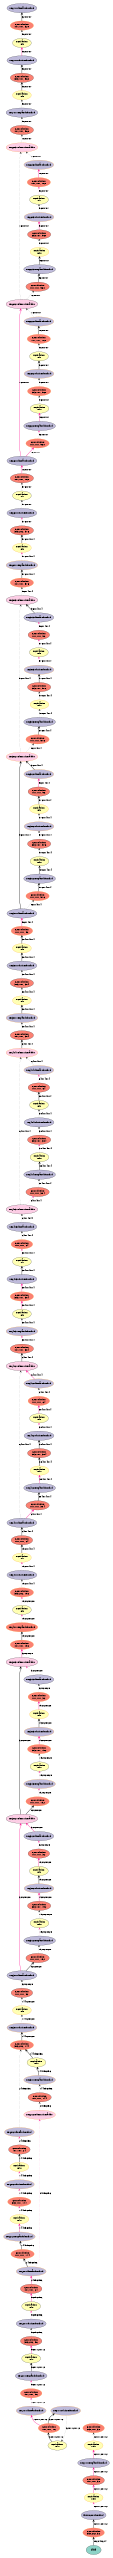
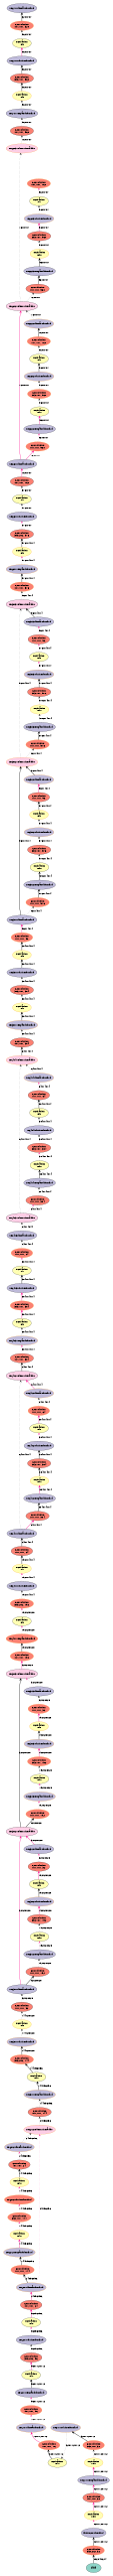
  digraph {
    node [color=black fillcolor="#fb8072" fixedsize="fasl==false" shape=oval style=filled]
    edge [arrowtail=open color=black dir=back style=dotted]
    n1 [fillcolor="#8dd3c7" height=0.8034 label=data width=1.3]
    n2 [color=darkorange height=0.8034 label="Convolution\n3x3/2x2, 32" width=1.3]
    n3 [fillcolor="#bebada" height=0.8034 label=first_conv_bn_fwd width=1.3]
    n4 [color=darkorange fillcolor="#ffffb3" height=0.8034 label="Activation\nrelu" width=1.3]
    n5 [height=0.8034 label="Convolution\n1x1/1x1, 32" width=1.3]
    n6 [fillcolor="#bebada" height=0.8034 label=seq1_1_expand_bn_fwd width=1.3]
    n7 [color=darkorange fillcolor="#ffffb3" height=0.8034 label="Activation\nrelu" width=1.3]
    n8 [color=darkorange height=0.8034 label="Convolution\n3x3/1x1, 32" width=1.3]
    n9 [color=darkorange fillcolor="#bebada" height=0.8034 label=seq1_1_dwise_bn_fwd width=1.3]
    n10 [fillcolor="#ffffb3" height=0.8034 label="Activation\nrelu" width=1.3]
    n11 [color=darkorange height=0.8034 label="Convolution\n1x1/1x1, 16" width=1.3]
    n12 [color=darkorange fillcolor="#bebada" height=0.8034 label=seq1_1_linear_bn_fwd width=1.3]
    n13 [color=darkorange height=0.8034 label="Convolution\n1x1/1x1, 96" width=1.3]
    n14 [fillcolor="#bebada" height=0.8034 label=seq2_1_expand_bn_fwd width=1.3]
    n15 [fillcolor="#ffffb3" height=0.8034 label="Activation\nrelu" width=1.3]
    n16 [height=0.8034 label="Convolution\n3x3/2x2, 96" width=1.3]
    n17 [fillcolor="#bebada" height=0.8034 label=seq2_1_dwise_bn_fwd width=1.3]
    n18 [fillcolor="#ffffb3" height=0.8034 label="Activation\nrelu" width=1.3]
    n19 [height=0.8034 label="Convolution\n1x1/1x1, 24" width=1.3]
    n20 [color=darkorange fillcolor="#bebada" height=0.8034 label=seq2_1_linear_bn_fwd width=1.3]
    n21 [color=darkorange height=0.8034 label="Convolution\n1x1/1x1, 144" width=1.3]
    n22 [color=darkorange fillcolor="#bebada" height=0.8034 label=seq2_2_expand_bn_fwd width=1.3]
    n23 [color=darkorange fillcolor="#ffffb3" height=0.8034 label="Activation\nrelu" width=1.3]
    n24 [color=darkorange height=0.8034 label="Convolution\n3x3/1x1, 144" width=1.3]
-   n25 [color=darkorange fillcolor="#bebada" height=0.8034 label=seq2_2_dwise_bn_fwd width=1.3]
+   n25 [color=darkorange height=0.8034 label=seq2_2_dwise_bn_fwd width=1.3]
    n26 [color=darkorange fillcolor="#ffffb3" height=0.8034 label="Activation\nrelu" width=1.3]
    n27 [height=0.8034 label="Convolution\n1x1/1x1, 24" width=1.3]
    n28 [color=darkorange fillcolor="#bebada" height=0.8034 label=seq2_2_linear_bn_fwd width=1.3]
    n29 [color=darkorange fillcolor="#fccde5" height=0.8034 label=seq2_2_elemwise_add0 width=1.3]
    n30 [height=0.8034 label="Convolution\n1x1/1x1, 144" width=1.3]
    n31 [color=darkorange fillcolor="#bebada" height=0.8034 label=seq3_1_expand_bn_fwd width=1.3]
    n32 [fillcolor="#ffffb3" height=0.8034 label="Activation\nrelu" width=1.3]
    n33 [color=darkorange height=0.8034 label="Convolution\n3x3/2x2, 144" width=1.3]
    n34 [color=darkorange fillcolor="#bebada" height=0.8034 label=seq3_1_dwise_bn_fwd width=1.3]
    n35 [color=darkorange fillcolor="#ffffb3" height=0.8034 label="Activation\nrelu" width=1.3]
    n36 [height=0.8034 label="Convolution\n1x1/1x1, 32" width=1.3]
    n37 [fillcolor="#bebada" height=0.8034 label=seq3_1_linear_bn_fwd width=1.3]
    n38 [height=0.8034 label="Convolution\n1x1/1x1, 192" width=1.3]
    n39 [fillcolor="#bebada" height=0.8034 label=seq3_2_expand_bn_fwd width=1.3]
    n40 [fillcolor="#ffffb3" height=0.8034 label="Activation\nrelu" width=1.3]
    n41 [height=0.8034 label="Convolution\n3x3/1x1, 192" width=1.3]
    n42 [color=darkorange fillcolor="#bebada" height=0.8034 label=seq3_2_dwise_bn_fwd width=1.3]
    n43 [fillcolor="#ffffb3" height=0.8034 label="Activation\nrelu" width=1.3]
    n44 [height=0.8034 label="Convolution\n1x1/1x1, 32" width=1.3]
    n45 [fillcolor="#bebada" height=0.8034 label=seq3_2_linear_bn_fwd width=1.3]
    n46 [fillcolor="#fccde5" height=0.8034 label=seq3_2_elemwise_add0 width=1.3]
    n47 [color=darkorange height=0.8034 label="Convolution\n1x1/1x1, 192" width=1.3]
    n48 [color=darkorange fillcolor="#bebada" height=0.8034 label=seq3_3_expand_bn_fwd width=1.3]
    n49 [fillcolor="#ffffb3" height=0.8034 label="Activation\nrelu" width=1.3]
    n50 [color=darkorange height=0.8034 label="Convolution\n3x3/1x1, 192" width=1.3]
    n51 [color=darkorange fillcolor="#bebada" height=0.8034 label=seq3_3_dwise_bn_fwd width=1.3]
    n52 [color=darkorange fillcolor="#ffffb3" height=0.8034 label="Activation\nrelu" width=1.3]
    n53 [color=darkorange height=0.8034 label="Convolution\n1x1/1x1, 32" width=1.3]
    n54 [fillcolor="#bebada" height=0.8034 label=seq3_3_linear_bn_fwd width=1.3]
    n55 [fillcolor="#fccde5" height=0.8034 label=seq3_3_elemwise_add0 width=1.3]
    n56 [color=darkorange height=0.8034 label="Convolution\n1x1/1x1, 192" width=1.3]
    n57 [color=darkorange height=0.8034 label=seq4_1_expand_bn_fwd width=1.3]
    n58 [fillcolor="#ffffb3" height=0.8034 label="Activation\nrelu" width=1.3]
    n59 [color=darkorange height=0.8034 label="Convolution\n3x3/2x2, 192" width=1.3]
    n60 [fillcolor="#bebada" height=0.8034 label=seq4_1_dwise_bn_fwd width=1.3]
    n61 [color=darkorange fillcolor="#ffffb3" height=0.8034 label="Activation\nrelu" width=1.3]
    n62 [height=0.8034 label="Convolution\n1x1/1x1, 64" width=1.3]
    n63 [fillcolor="#bebada" height=0.8034 label=seq4_1_linear_bn_fwd width=1.3]
    n64 [height=0.8034 label="Convolution\n1x1/1x1, 384" width=1.3]
    n65 [fillcolor="#bebada" height=0.8034 label=seq4_2_expand_bn_fwd width=1.3]
    n66 [color=darkorange fillcolor="#ffffb3" height=0.8034 label="Activation\nrelu" width=1.3]
    n67 [height=0.8034 label="Convolution\n3x3/1x1, 384" width=1.3]
    n68 [fillcolor="#bebada" height=0.8034 label=seq4_2_dwise_bn_fwd width=1.3]
    n69 [fillcolor="#ffffb3" height=0.8034 label="Activation\nrelu" width=1.3]
    n70 [color=darkorange height=0.8034 label="Convolution\n1x1/1x1, 64" width=1.3]
    n71 [color=darkorange fillcolor="#bebada" height=0.8034 label=seq4_2_linear_bn_fwd width=1.3]
    n72 [fillcolor="#fccde5" height=0.8034 label=seq4_2_elemwise_add0 width=1.3]
    n73 [height=0.8034 label="Convolution\n1x1/1x1, 384" width=1.3]
    n74 [color=darkorange fillcolor="#bebada" height=0.8034 label=seq4_3_expand_bn_fwd width=1.3]
    n75 [fillcolor="#ffffb3" height=0.8034 label="Activation\nrelu" width=1.3]
    n76 [color=darkorange height=0.8034 label="Convolution\n3x3/1x1, 384" width=1.3]
    n77 [fillcolor="#bebada" height=0.8034 label=seq4_3_dwise_bn_fwd width=1.3]
    n78 [fillcolor="#ffffb3" height=0.8034 label="Activation\nrelu" width=1.3]
    n79 [color=darkorange height=0.8034 label="Convolution\n1x1/1x1, 64" width=1.3]
    n80 [fillcolor="#bebada" height=0.8034 label=seq4_3_linear_bn_fwd width=1.3]
    n81 [fillcolor="#fccde5" height=0.8034 label=seq4_3_elemwise_add0 width=1.3]
    n82 [height=0.8034 label="Convolution\n1x1/1x1, 384" width=1.3]
    n83 [fillcolor="#bebada" height=0.8034 label=seq4_4_expand_bn_fwd width=1.3]
    n84 [fillcolor="#ffffb3" height=0.8034 label="Activation\nrelu" width=1.3]
    n85 [height=0.8034 label="Convolution\n3x3/1x1, 384" width=1.3]
    n86 [fillcolor="#bebada" height=0.8034 label=seq4_4_dwise_bn_fwd width=1.3]
    n87 [fillcolor="#ffffb3" height=0.8034 label="Activation\nrelu" width=1.3]
    n88 [height=0.8034 label="Convolution\n1x1/1x1, 64" width=1.3]
    n89 [color=darkorange fillcolor="#bebada" height=0.8034 label=seq4_4_linear_bn_fwd width=1.3]
    n90 [color=darkorange fillcolor="#fccde5" height=0.8034 label=seq4_4_elemwise_add0 width=1.3]
    n91 [height=0.8034 label="Convolution\n1x1/1x1, 384" width=1.3]
    n92 [color=darkorange fillcolor="#bebada" height=0.8034 label=seq5_1_expand_bn_fwd width=1.3]
    n93 [color=darkorange fillcolor="#ffffb3" height=0.8034 label="Activation\nrelu" width=1.3]
    n94 [height=0.8034 label="Convolution\n3x3/1x1, 384" width=1.3]
    n95 [fillcolor="#bebada" height=0.8034 label=seq5_1_dwise_bn_fwd width=1.3]
    n96 [color=darkorange fillcolor="#ffffb3" height=0.8034 label="Activation\nrelu" width=1.3]
    n97 [color=darkorange height=0.8034 label="Convolution\n1x1/1x1, 96" width=1.3]
    n98 [fillcolor="#bebada" height=0.8034 label=seq5_1_linear_bn_fwd width=1.3]
    n99 [color=darkorange height=0.8034 label="Convolution\n1x1/1x1, 576" width=1.3]
    n100 [fillcolor="#bebada" height=0.8034 label=seq5_2_expand_bn_fwd width=1.3]
    n101 [fillcolor="#ffffb3" height=0.8034 label="Activation\nrelu" width=1.3]
    n102 [height=0.8034 label="Convolution\n3x3/1x1, 576" width=1.3]
    n103 [color=darkorange fillcolor="#bebada" height=0.8034 label=seq5_2_dwise_bn_fwd width=1.3]
    n104 [color=darkorange fillcolor="#ffffb3" height=0.8034 label="Activation\nrelu" width=1.3]
    n105 [height=0.8034 label="Convolution\n1x1/1x1, 96" width=1.3]
    n106 [color=darkorange fillcolor="#bebada" height=0.8034 label=seq5_2_linear_bn_fwd width=1.3]
    n107 [color=darkorange fillcolor="#fccde5" height=0.8034 label=seq5_2_elemwise_add0 width=1.3]
    n108 [color=darkorange height=0.8034 label="Convolution\n1x1/1x1, 576" width=1.3]
    n109 [fillcolor="#bebada" height=0.8034 label=seq5_3_expand_bn_fwd width=1.3]
    n110 [color=darkorange fillcolor="#ffffb3" height=0.8034 label="Activation\nrelu" width=1.3]
    n111 [height=0.8034 label="Convolution\n3x3/1x1, 576" width=1.3]
    n112 [color=darkorange fillcolor="#bebada" height=0.8034 label=seq5_3_dwise_bn_fwd width=1.3]
    n113 [fillcolor="#ffffb3" height=0.8034 label="Activation\nrelu" width=1.3]
    n114 [height=0.8034 label="Convolution\n1x1/1x1, 96" width=1.3]
    n115 [fillcolor="#bebada" height=0.8034 label=seq5_3_linear_bn_fwd width=1.3]
    n116 [fillcolor="#fccde5" height=0.8034 label=seq5_3_elemwise_add0 width=1.3]
    n117 [color=darkorange height=0.8034 label="Convolution\n1x1/1x1, 576" width=1.3]
    n118 [color=darkorange fillcolor="#bebada" height=0.8034 label=seq6_1_expand_bn_fwd width=1.3]
    n119 [color=darkorange fillcolor="#ffffb3" height=0.8034 label="Activation\nrelu" width=1.3]
    n120 [height=0.8034 label="Convolution\n3x3/2x2, 576" width=1.3]
    n121 [fillcolor="#bebada" height=0.8034 label=seq6_1_dwise_bn_fwd width=1.3]
    n122 [fillcolor="#ffffb3" height=0.8034 label="Activation\nrelu" width=1.3]
    n123 [height=0.8034 label="Convolution\n1x1/1x1, 160" width=1.3]
    n124 [fillcolor="#bebada" height=0.8034 label=seq6_1_linear_bn_fwd width=1.3]
    n125 [color=darkorange height=0.8034 label="Convolution\n1x1/1x1, 960" width=1.3]
    n126 [fillcolor="#bebada" height=0.8034 label=seq6_2_expand_bn_fwd width=1.3]
    n127 [fillcolor="#ffffb3" height=0.8034 label="Activation\nrelu" width=1.3]
    n128 [color=darkorange height=0.8034 label="Convolution\n3x3/1x1, 960" width=1.3]
    n129 [color=darkorange fillcolor="#bebada" height=0.8034 label=seq6_2_dwise_bn_fwd width=1.3]
    n130 [fillcolor="#ffffb3" height=0.8034 label="Activation\nrelu" width=1.3]
    n131 [color=darkorange height=0.8034 label="Convolution\n1x1/1x1, 160" width=1.3]
    n132 [color=darkorange fillcolor="#bebada" height=0.8034 label=seq6_2_linear_bn_fwd width=1.3]
    n133 [fillcolor="#fccde5" height=0.8034 label=seq6_2_elemwise_add0 width=1.3]
    n134 [height=0.8034 label="Convolution\n1x1/1x1, 960" width=1.3]
    n135 [fillcolor="#bebada" height=0.8034 label=seq6_3_expand_bn_fwd width=1.3]
    n136 [color=darkorange fillcolor="#ffffb3" height=0.8034 label="Activation\nrelu" width=1.3]
    n137 [height=0.8034 label="Convolution\n3x3/1x1, 960" width=1.3]
    n138 [color=darkorange fillcolor="#bebada" height=0.8034 label=seq6_3_dwise_bn_fwd width=1.3]
    n139 [fillcolor="#ffffb3" height=0.8034 label="Activation\nrelu" width=1.3]
    n140 [color=darkorange height=0.8034 label="Convolution\n1x1/1x1, 160" width=1.3]
-   n141 [color=darkorange fillcolor="#bebada" height=0.8034 label=seq6_3_linear_bn_fwd width=1.3]
    n142 [color=darkorange fillcolor="#fccde5" height=0.8034 label=seq6_3_elemwise_add0 width=1.3]
    n143 [height=0.8034 label="Convolution\n1x1/1x1, 960" width=1.3]
    n144 [fillcolor="#bebada" height=0.8034 label=seq7_1_expand_bn_fwd width=1.3]
    n145 [color=darkorange fillcolor="#ffffb3" height=0.8034 label="Activation\nrelu" width=1.3]
    n146 [height=0.8034 label="Convolution\n3x3/1x1, 960" width=1.3]
    n147 [fillcolor="#bebada" height=0.8034 label=seq7_1_dwise_bn_fwd width=1.3]
    n148 [fillcolor="#ffffb3" height=0.8034 label="Activation\nrelu" width=1.3]
    n149 [color=darkorange height=0.8034 label="Convolution\n1x1/1x1, 320" width=1.3]
    n150 [fillcolor="#bebada" height=0.8034 label=seq7_1_linear_bn_fwd width=1.3]
    n2 -> n1 [label="3x224x224" style=bold]
    n3 -> n2 [label="32x112x112" style=bold]
    n4 -> n3 [color=deeppink label="32x112x112"]
    n5 -> n4 [color=deeppink label="32x112x112" style=bold]
    n6 -> n5 [color=deeppink label="32x112x112" style=bold]
    n7 -> n6 [color=deeppink label="32x112x112" style=bold]
    n8 -> n7 [label="32x112x112"]
-   n9 -> n11 [label="32x112x112" style=bold]
+   n9 -> n8 [label="32x112x112" style=bold]
    n10 -> n9 [label="32x112x112"]
    n11 -> n10 [label="32x112x112" style=bold]
    n12 -> n11 [color=deeppink label="16x112x112" style=bold]
    n13 -> n12 [color=deeppink label="16x112x112"]
    n14 -> n13 [color=deeppink label="96x112x112"]
    n15 -> n14 [label="96x112x112" style=bold]
    n16 -> n15 [color=deeppink label="96x112x112" style=bold]
    n17 -> n16 [label="96x56x56"]
    n18 -> n17 [color=deeppink label="96x56x56"]
    n19 -> n18 [color=deeppink label="96x56x56" style=bold]
    n20 -> n19 [color=deeppink label="24x56x56" style=bold]
    n21 -> n20 [label="24x56x56" style=bold]
    n22 -> n21 [label="144x56x56" style=bold]
    n23 -> n22 [color=deeppink label="144x56x56" style=bold]
    n24 -> n23 [color=deeppink label="144x56x56"]
    n25 -> n24 [color=deeppink label="144x56x56"]
    n26 -> n25 [color=deeppink label="144x56x56"]
    n27 -> n26 [label="144x56x56" style=bold]
    n28 -> n27 [color=deeppink label="24x56x56"]
    n29 -> n20 [color=deeppink label="24x56x56"]
-   n33 -> n28 [label="24x56x56"]
+   n29 -> n28 [label="24x56x56"]
    n30 -> n29 [label="24x56x56"]
    n31 -> n30 [label="144x56x56"]
    n32 -> n31 [label="144x56x56" style=bold]
    n33 -> n32 [label="144x56x56" style=bold]
    n34 -> n33 [label="144x28x28" style=bold]
    n35 -> n34 [label="144x28x28"]
    n36 -> n35 [label="144x28x28"]
    n37 -> n36 [label="32x28x28"]
    n38 -> n37 [label="32x28x28" style=bold]
    n39 -> n38 [label="192x28x28"]
    n40 -> n39 [color=deeppink label="192x28x28"]
    n41 -> n40 [label="192x28x28"]
    n42 -> n41 [color=deeppink label="192x28x28" style=bold]
    n43 -> n42 [label="192x28x28" style=bold]
    n44 -> n43 [color=deeppink label="192x28x28" style=bold]
    n45 -> n44 [color=deeppink label="32x28x28"]
    n46 -> n37 [color=deeppink label="32x28x28" style=bold]
    n46 -> n45 [color=deeppink label="32x28x28" style=bold]
    n47 -> n46 [label="32x28x28" style=bold]
    n48 -> n47 [color=deeppink label="192x28x28"]
    n49 -> n48 [color=deeppink label="192x28x28"]
    n50 -> n49 [label="192x28x28"]
    n51 -> n50 [color=deeppink label="192x28x28" style=bold]
    n52 -> n51 [label="192x28x28" style=bold]
    n53 -> n52 [color=deeppink label="192x28x28" style=bold]
    n54 -> n53 [label="32x28x28"]
    n55 -> n46 [label="32x28x28" style=bold]
    n55 -> n54 [color=deeppink label="32x28x28"]
    n56 -> n55 [color=deeppink label="32x28x28" style=bold]
    n57 -> n56 [label="192x28x28" style=bold]
    n58 -> n57 [color=deeppink label="192x28x28"]
    n59 -> n58 [color=deeppink label="192x28x28"]
    n60 -> n59 [label="192x14x14"]
    n61 -> n60 [color=deeppink label="192x14x14"]
    n62 -> n61 [label="192x14x14" style=bold]
    n63 -> n62 [label="64x14x14" style=bold]
    n64 -> n63 [color=deeppink label="64x14x14" style=bold]
    n65 -> n64 [label="384x14x14" style=bold]
    n66 -> n65 [color=deeppink label="384x14x14" style=bold]
    n67 -> n66 [label="384x14x14" style=bold]
    n68 -> n67 [label="384x14x14" style=bold]
    n69 -> n68 [color=deeppink label="384x14x14"]
    n70 -> n69 [color=deeppink label="384x14x14" style=bold]
    n71 -> n70 [label="64x14x14"]
    n72 -> n63 [label="64x14x14"]
    n72 -> n71 [color=deeppink label="64x14x14" style=bold]
    n73 -> n72 [label="64x14x14" style=bold]
    n74 -> n73 [color=deeppink label="384x14x14"]
    n75 -> n74 [label="384x14x14"]
    n76 -> n75 [color=deeppink label="384x14x14" style=bold]
    n77 -> n76 [color=deeppink label="384x14x14" style=bold]
    n78 -> n77 [label="384x14x14" style=bold]
    n79 -> n78 [color=deeppink label="384x14x14"]
    n80 -> n79 [label="64x14x14"]
    n81 -> n80 [label="64x14x44"]
    n82 -> n81 [color=deeppink label="64x14x14"]
    n83 -> n82 [label="384x14x14"]
    n84 -> n83 [label="384x14x14" style=bold]
    n85 -> n84 [color=deeppink label="384x14x14"]
    n86 -> n85 [label="384x14x14"]
    n87 -> n86 [label="384x14x14"]
    n88 -> n87 [label="384x14x14" style=bold]
    n89 -> n88 [color=deeppink label="64x14x14"]
    n90 -> n81 [label="64x14x14"]
    n90 -> n89 [label="64x14x14"]
    n91 -> n90 [label="64x14x14" style=bold]
    n92 -> n91 [label="384x14x14"]
    n93 -> n92 [label="384x14x14" style=bold]
    n94 -> n93 [label="384x14x14"]
    n95 -> n94 [label="384x14x14"]
    n96 -> n95 [label="384x14x14" style=bold]
    n97 -> n96 [label="384x14x14" style=bold]
    n98 -> n97 [color=deeppink label="96x14x14" style=bold]
    n99 -> n98 [label="96x14x14"]
    n100 -> n99 [label="576x14x14" style=bold]
    n101 -> n100 [label="576x14x14" style=bold]
    n102 -> n101 [label="576x14x14"]
    n103 -> n102 [label="576x14x14"]
    n104 -> n103 [label="576x14x14"]
    n105 -> n104 [label="576x14x14" style=bold]
    n106 -> n105 [color=deeppink label="96x14x14" style=bold]
    n107 -> n98 [label="96x14x14" style=bold]
    n107 -> n106 [label="96x14x14" style=bold]
    n108 -> n107 [label="96x14x14"]
    n109 -> n108 [label="576x14x14" style=bold]
    n110 -> n109 [label="576x14x14"]
    n111 -> n110 [label="576x14x14"]
    n112 -> n111 [label="576x14x14" style=bold]
    n113 -> n112 [color=deeppink label="576x14x14"]
    n114 -> n113 [color=deeppink label="576x14x14"]
    n115 -> n114 [color=deeppink label="96x14x14"]
    n116 -> n107 [label="96x14x14"]
    n116 -> n115 [label="96x14x14" style=bold]
    n117 -> n116 [label="96x14x14"]
    n118 -> n117 [label="576x14x14" style=bold]
    n119 -> n118 [color=deeppink label="576x14x14"]
    n120 -> n119 [label="576x14x14" style=bold]
    n121 -> n120 [color=deeppink label="576x7x7"]
    n122 -> n121 [label="576x7x7"]
    n123 -> n122 [label="576x7x7"]
    n124 -> n123 [color=deeppink label="160x7x7" style=bold]
    n125 -> n124 [color=deeppink label="160x7x7" style=bold]
    n126 -> n125 [color=deeppink label="960x7x7"]
    n127 -> n126 [color=deeppink label="960x7x7" style=bold]
    n128 -> n127 [label="960x7x7"]
    n129 -> n128 [label="960x7x7"]
    n130 -> n129 [label="960x7x7" style=bold]
    n131 -> n130 [label="960x7x7"]
    n132 -> n131 [label="160x7x7" style=bold]
    n133 -> n124 [color=deeppink label="160x7x7" style=bold]
    n133 -> n132 [label="160x7x7"]
    n134 -> n133 [label="160x7x7"]
    n135 -> n134 [label="960x7x7" style=bold]
    n136 -> n135 [label="960x7x7" style=bold]
    n137 -> n136 [label="960x7x7"]
    n138 -> n137 [color=deeppink label="960x7x7" style=bold]
    n139 -> n138 [label="960x7x7"]
    n140 -> n139 [color=deeppink label="960x7x7"]
-   n141 -> n140 [color=deeppink label="160x7x7" style=bold]
    n142 -> n133 [label="160x7x7"]
-   n142 -> n141 [label="160x7x7"]
    n143 -> n142 [label="160x7x7"]
    n144 -> n143 [label="960x7x7"]
    n145 -> n144 [label="960x7x7"]
    n146 -> n145 [label="960x7x7" style=bold]
    n147 -> n146 [label="960x7x7" style=bold]
    n148 -> n147 [color=deeppink label="960x7x7" style=bold]
    n149 -> n148 [label="960x7x7"]
    n150 -> n149 [label="320x7x7" style=bold]
  }
